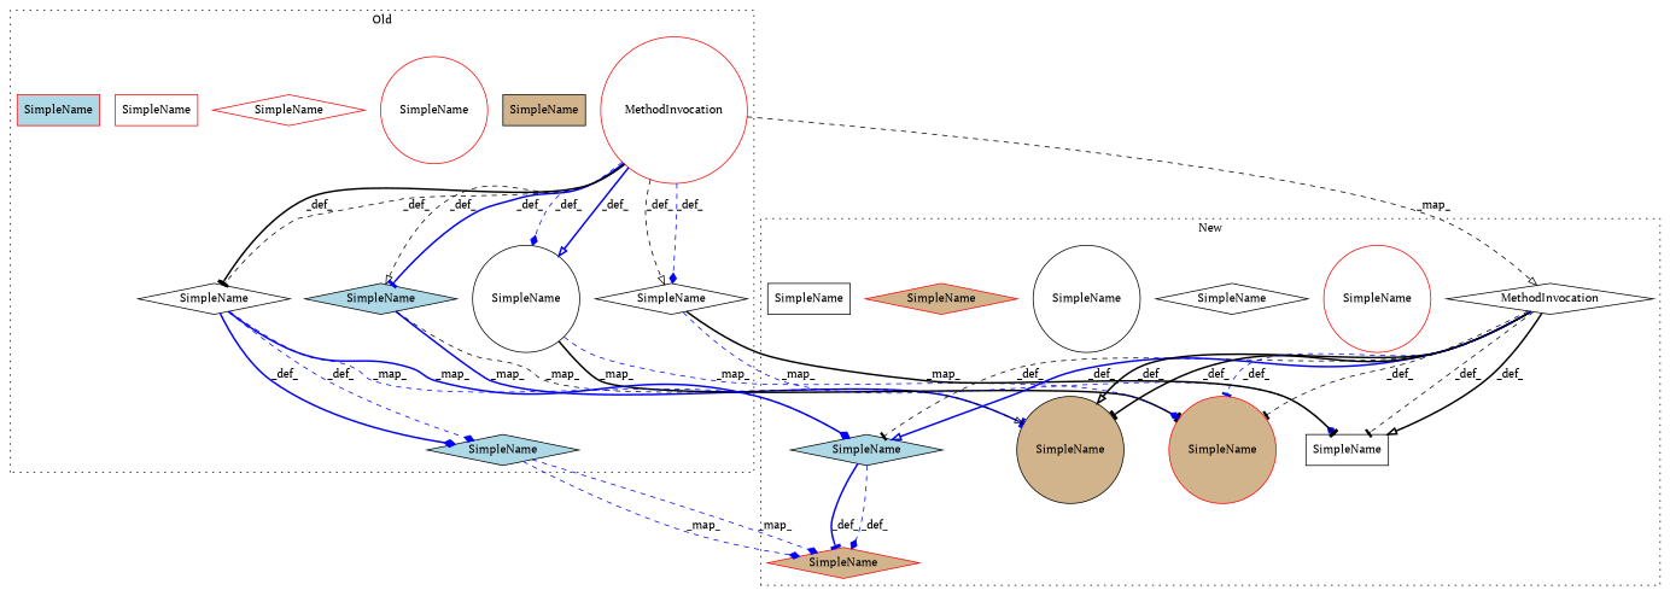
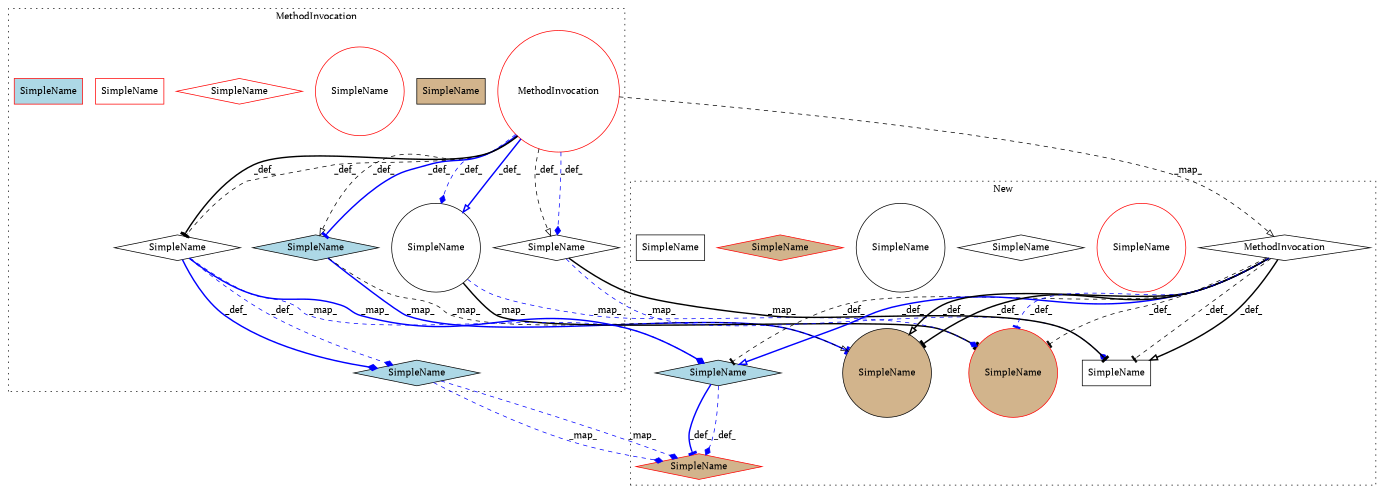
  digraph {
    fontname="PT Serif"
    node [a=42 l=1 s=38919 shape=diamond style=filled fillcolor=white color=black fontname="PT Serif"]
    edge [color=blue style=dashed arrowhead=tee fontname="PT Serif"]
    n1 [a=32 l=7 label=MethodInvocation s=38278 shape=circle color=red]
    n2 [l=6 label=SimpleName fillcolor=lightblue]
    n3 [l=6 label=SimpleName shape=box fillcolor=tan]
    n4 [l=4 label=SimpleName s=38260 shape=circle]
    n5 [l=13 label=SimpleName s=39938 shape=circle color=red]
    n6 [l=4 label=SimpleName s=38260 color=red]
    n7 [l=13 label=SimpleName s=39938 fillcolor=lightblue]
    n8 [label=SimpleName s=39742 shape=box color=red]
    n9 [label=SimpleName s=39928 shape=box fillcolor=lightblue color=red]
    n10 [label=SimpleName s=39928]
    n11 [label=SimpleName s=39742]
    n12 [a=32 l=7 label=MethodInvocation s=38400]
    n13 [label=SimpleName s=39873 shape=circle color=red]
    n14 [label=SimpleName s=40059 fillcolor=lightblue]
    n15 [l=6 label=SimpleName s=39050 shape=circle fillcolor=tan]
    n16 [l=4 label=SimpleName s=38375]
    n17 [l=13 label=SimpleName s=40069 shape=circle]
    n18 [label=SimpleName s=39873 shape=box]
    n19 [l=6 label=SimpleName s=39050 fillcolor=tan color=red]
    n20 [label=SimpleName s=40059 shape=box]
    n21 [l=4 label=SimpleName s=38375 shape=circle fillcolor=tan color=red]
    n22 [l=13 label=SimpleName s=40069 fillcolor=tan color=red]
    subgraph cluster_1 {
-     label=Old
+     label=MethodInvocation
      style=dotted
      n1
      n2
      n3
      n4
      n5
      n6
      n7
      n8
      n9
      n10
      n11
    }
    subgraph cluster_2 {
      label=New
      style=dotted
      n12
      n13
      n14
      n15
      n16
      n17
      n18
      n19
      n20
      n21
      n22
    }
    n1 -> n2 [label=_def_ color=black arrowhead=onormal]
    n1 -> n2 [label=_def_ style=bold]
    n1 -> n4 [label=_def_ arrowhead=diamond]
    n1 -> n4 [label=_def_ style=bold arrowhead=onormal]
    n1 -> n10 [label=_def_ color=black style=bold]
    n1 -> n10 [label=_def_ color=black]
    n1 -> n11 [label=_def_ arrowhead=diamond]
    n1 -> n11 [label=_def_ color=black arrowhead=onormal]
    n1 -> n12 [label=_map_ color=black arrowhead=onormal]
    n2 -> n15 [label=_map_ style=bold]
    n2 -> n15 [label=_map_ color=black arrowhead=onormal]
    n4 -> n21 [label=_map_ color=black style=bold]
    n4 -> n21 [label=_map_ arrowhead=diamond]
    n7 -> n22 [label=_map_ arrowhead=diamond]
    n7 -> n22 [label=_map_ arrowhead=diamond]
    n10 -> n7 [label=_def_ style=bold arrowhead=diamond]
    n10 -> n7 [label=_def_ arrowhead=diamond]
    n10 -> n14 [label=_map_ style=bold arrowhead=diamond]
    n10 -> n14 [label=_map_ arrowhead=diamond]
    n11 -> n18 [label=_map_ arrowhead=diamond]
    n11 -> n18 [label=_map_ color=black style=bold]
    n12 -> n14 [label=_def_ color=black]
    n12 -> n14 [label=_def_ style=bold arrowhead=onormal]
    n12 -> n15 [label=_def_ color=black style=bold arrowhead=onormal]
    n12 -> n15 [label=_def_ color=black style=bold]
    n12 -> n18 [label=_def_ color=black]
    n12 -> n18 [label=_def_ color=black style=bold arrowhead=onormal]
    n12 -> n21 [label=_def_]
    n12 -> n21 [label=_def_ color=black]
    n14 -> n22 [label=_def_ style=bold]
    n14 -> n22 [label=_def_ arrowhead=diamond]
  }
